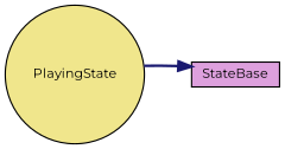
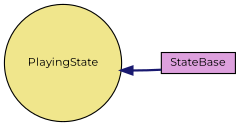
  digraph {
    rankdir=LR
    fontname=Montserrat
    node [color=black fontname=Montserrat fontsize=10 style=filled]
    n1 [fillcolor=khaki fontcolor=black height=0.2 label=PlayingState shape=circle width=0.4]
    n2 [fillcolor=plum height=0.2 label=StateBase shape=box width=0.4]
-   n2 -> n1 [color=midnightblue dir=back fontname=Montserrat fontsize=10 labelfontname=Helvetica labelfontsize=10 style=bold]
+   n1 -> n2 [color=midnightblue dir=back fontname=Montserrat fontsize=10 labelfontname=Helvetica labelfontsize=10 style=bold]
  }
